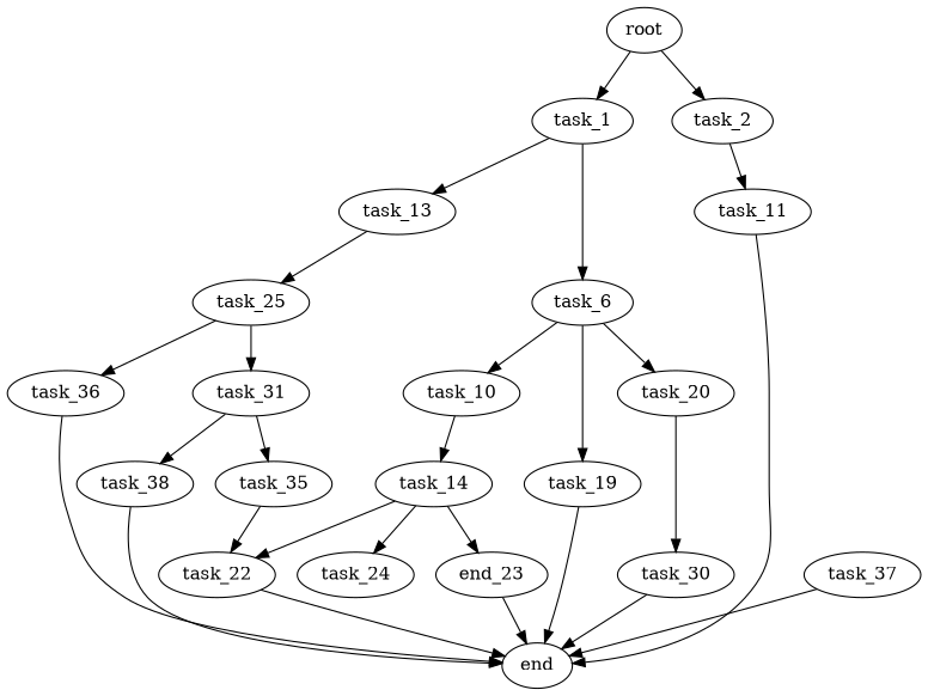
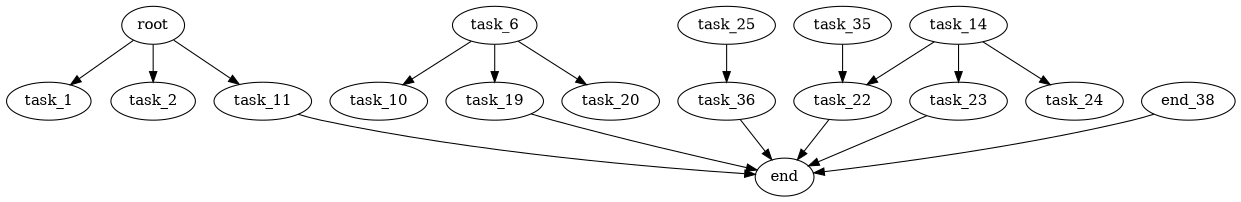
  digraph {
    root
    task_1
    task_2
    task_6
-   task_13
    task_11
    task_10
    task_19
    task_20
    task_25
    end
    task_14
-   task_30
-   task_31
    task_36
    task_22
-   task_23 [label=end_23]
+   task_23
    task_24
    task_35
-   task_38
-   task_37
+   task_38 [label=end_38]
    root -> task_1
    root -> task_2
-   task_1 -> task_6
-   task_1 -> task_13
-   task_2 -> task_11
+   root -> task_11
    task_6 -> task_10
    task_6 -> task_19
    task_6 -> task_20
-   task_13 -> task_25
    task_11 -> end
-   task_10 -> task_14
    task_19 -> end
-   task_20 -> task_30
-   task_25 -> task_31
    task_25 -> task_36
    task_14 -> task_22
    task_14 -> task_23
    task_14 -> task_24
-   task_30 -> end
-   task_31 -> task_35
-   task_31 -> task_38
    task_36 -> end
    task_22 -> end
    task_23 -> end
    task_35 -> task_22
    task_38 -> end
-   task_37 -> end
  }
